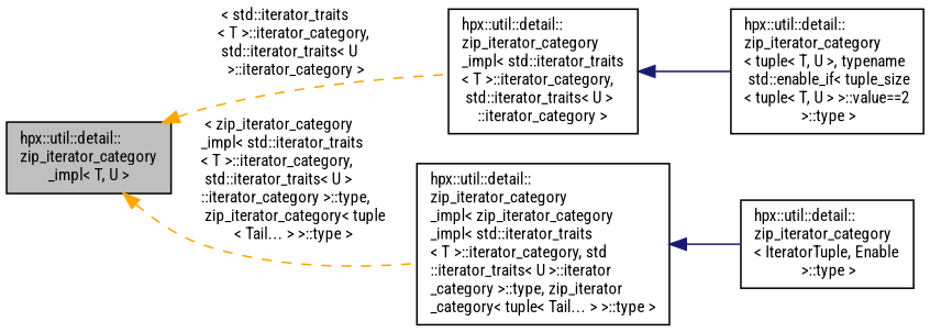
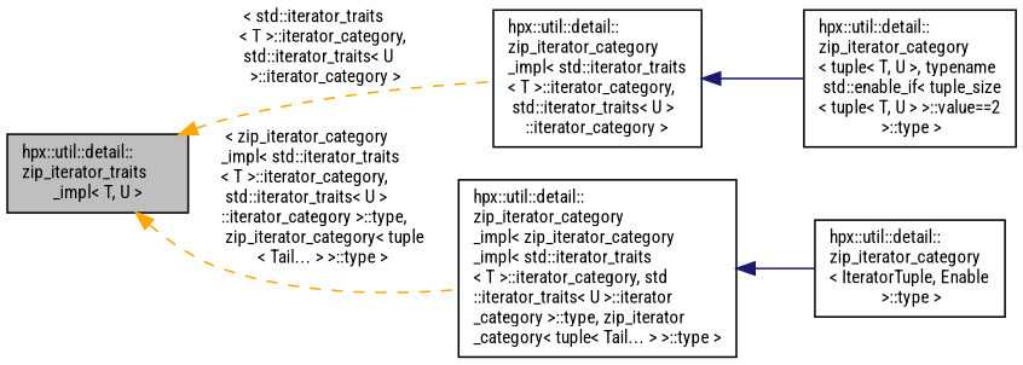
  digraph {
    rankdir=LR
    fontname="Roboto Condensed"
    node [color=black fillcolor=white fontname="Roboto Condensed" fontsize=10 shape=record style=filled]
    edge [color=orange dir=back fontname="Roboto Condensed" fontsize=10 labelfontname=Helvetica labelfontsize=10 style=dashed]
-   n1 [fillcolor=grey75 fontcolor=black height=0.2 label="hpx::util::detail::\lzip_iterator_category\l_impl\< T, U \>" width=0.4]
+   n1 [fillcolor=grey75 fontcolor=black height=0.2 label="hpx::util::detail::\lzip_iterator_traits\l_impl\< T, U \>" width=0.4]
    n2 [height=0.2 label="hpx::util::detail::\lzip_iterator_category\l_impl\< std::iterator_traits\l\< T \>::iterator_category,\l std::iterator_traits\< U \>\l::iterator_category \>" width=0.4]
    n3 [height=0.2 label="hpx::util::detail::\lzip_iterator_category\l_impl\< zip_iterator_category\l_impl\< std::iterator_traits\l\< T \>::iterator_category, std\l::iterator_traits\< U \>::iterator\l_category \>::type, zip_iterator\l_category\< tuple\< Tail... \> \>::type \>" width=0.4]
    n4 [height=0.2 label="hpx::util::detail::\lzip_iterator_category\l\< tuple\< T, U \>, typename\l std::enable_if\< tuple_size\l\< tuple\< T, U \> \>::value==2\l \>::type \>" width=0.4]
    n5 [height=0.2 label="hpx::util::detail::\lzip_iterator_category\l\< IteratorTuple, Enable\l \>::type \>" width=0.4]
    n1 -> n2 [label=" \< std::iterator_traits\l\< T \>::iterator_category,\l std::iterator_traits\< U\l \>::iterator_category \>"]
    n1 -> n3 [label=" \< zip_iterator_category\l_impl\< std::iterator_traits\l\< T \>::iterator_category,\l std::iterator_traits\< U \>\l::iterator_category \>::type,\l zip_iterator_category\< tuple\l\< Tail... \> \>::type \>"]
    n2 -> n4 [color=midnightblue style=solid]
    n3 -> n5 [color=midnightblue style=solid]
  }
